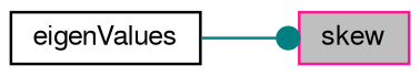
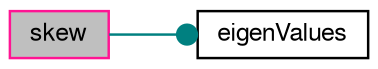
  digraph {
    rankdir=LR
    node [fontname=FreeSans fontsize=10 shape=record]
    n1 [color=deeppink fillcolor=grey75 fontcolor=black height=0.2 label=skew style=filled width=0.4]
    n2 [color=black height=0.2 label=eigenValues width=0.4]
-   n2 -> n1 [color=teal fontname=FreeSans fontsize=10 labelfontname=FreeSans labelfontsize=10 style=solid arrowhead=dot]
+   n1 -> n2 [color=teal fontname=FreeSans fontsize=10 labelfontname=FreeSans labelfontsize=10 style=solid arrowhead=dot]
  }
